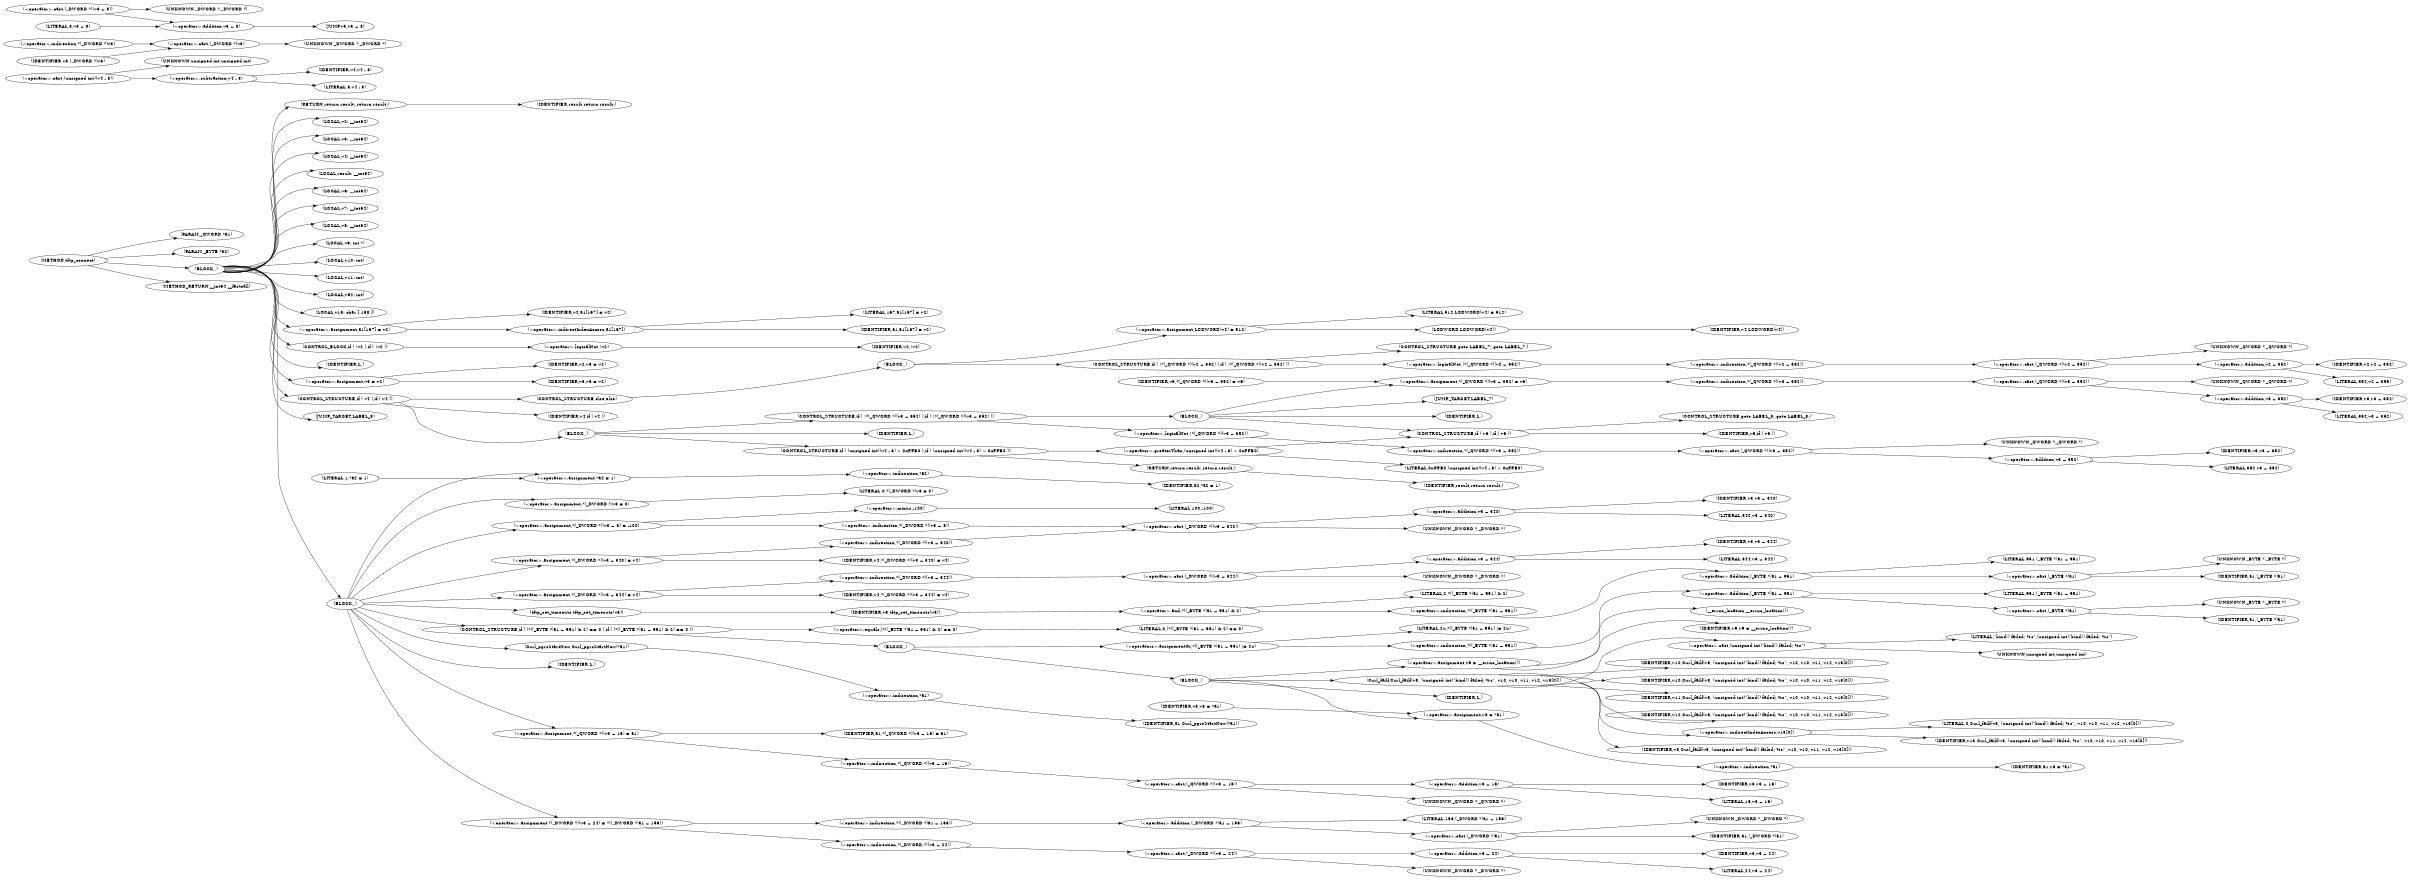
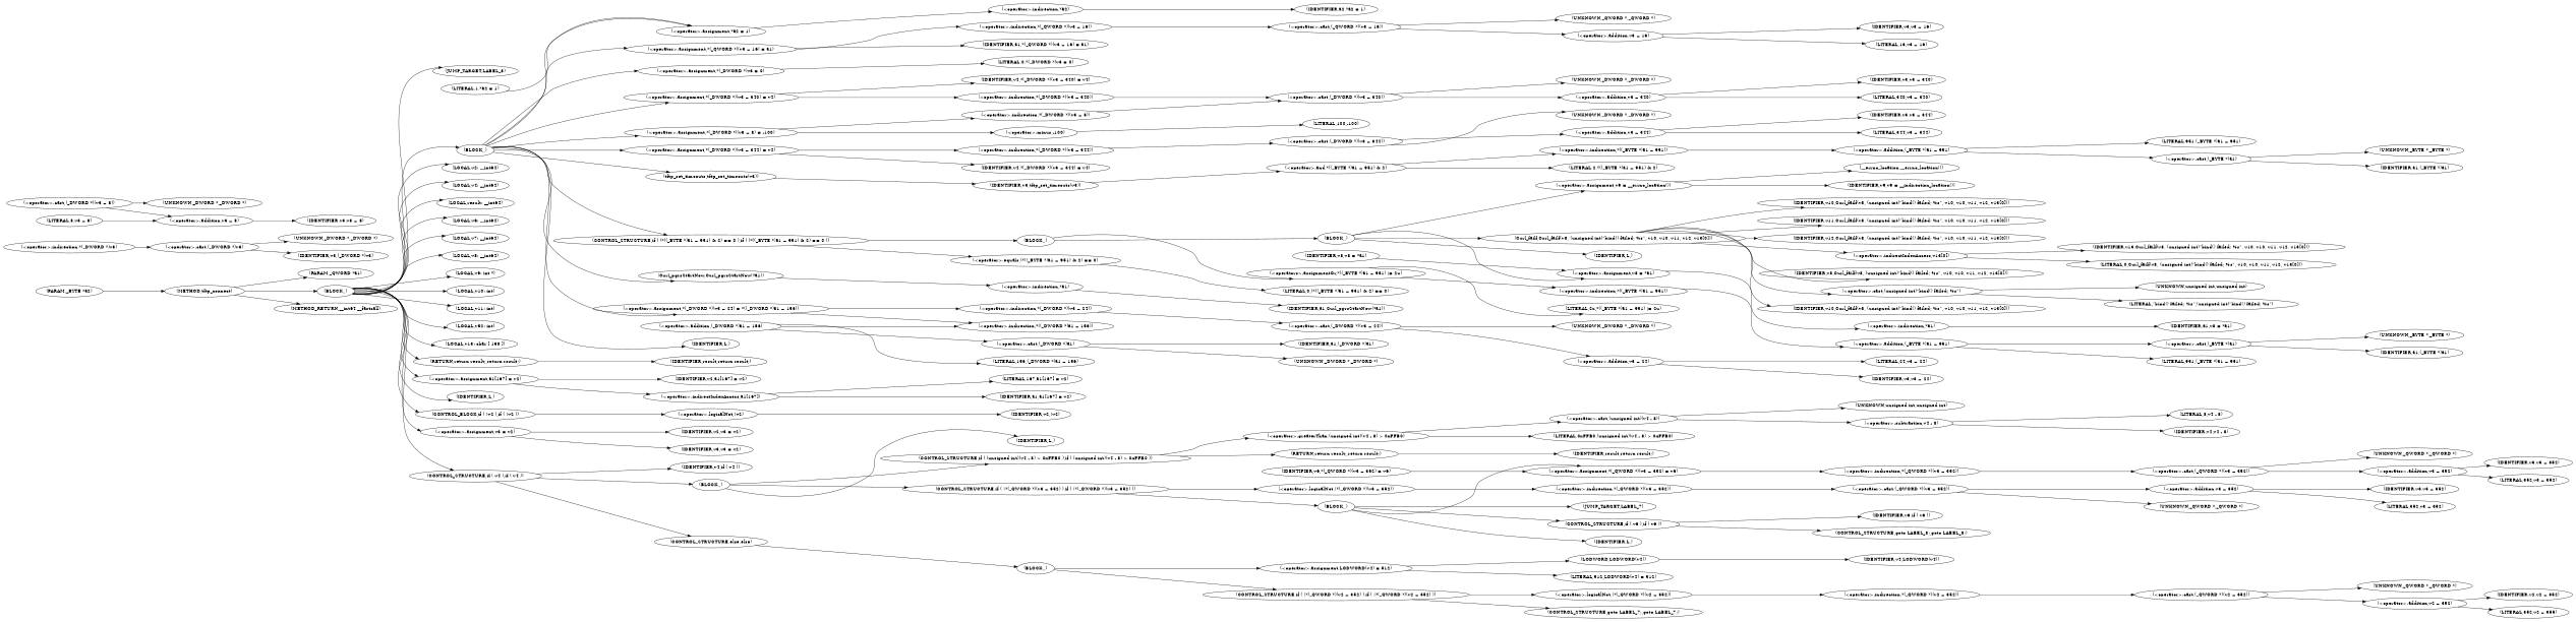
  digraph {
    rankdir=LR
    n1 [label="(METHOD,tftp_connect)"]
    n2 [label="(PARAM,_QWORD *a1)"]
    n3 [label="(PARAM,_BYTE *a2)"]
    n4 [label="(BLOCK,,)"]
    n5 [label="(METHOD_RETURN,__int64 __fastcall)"]
    n6 [label="(LOCAL,v2: __int64)"]
-   n7 [label="(LOCAL,v3: __int64)"]
    n8 [label="(LOCAL,v4: __int64)"]
    n9 [label="(LOCAL,result: __int64)"]
    n10 [label="(LOCAL,v6: __int64)"]
    n11 [label="(LOCAL,v7: __int64)"]
    n12 [label="(LOCAL,v8: __int64)"]
    n13 [label="(LOCAL,v9: int *)"]
    n14 [label="(LOCAL,v10: int)"]
    n15 [label="(LOCAL,v11: int)"]
    n16 [label="(LOCAL,v52: int)"]
    n17 [label="(LOCAL,v13: char [ 168 ])"]
    n18 [label="(<operator>.assignment,a1[167] = v2)"]
    n19 [label="(CONTROL_BLOCK,if ( !v2 ),if ( !v2 ))"]
    n20 [label="(IDENTIFIER,L,)"]
    n21 [label="(<operator>.assignment,v3 = v2)"]
    n22 [label="(CONTROL_STRUCTURE,if ( v4 ),if ( v4 ))"]
    n23 [label="(JUMP_TARGET,LABEL_8)"]
    n24 [label="(BLOCK,,)"]
    n25 [label="(RETURN,return result;,return result;)"]
    n26 [label="(<operator>.indirectIndexAccess,a1[167])"]
    n27 [label="(IDENTIFIER,v2,a1[167] = v2)"]
    n28 [label="(<operator>.logicalNot,!v2)"]
    n29 [label="(IDENTIFIER,v3,v3 = v2)"]
    n30 [label="(IDENTIFIER,v2,v3 = v2)"]
    n31 [label="(IDENTIFIER,v4,if ( v4 ))"]
    n32 [label="(BLOCK,,)"]
    n33 [label="(CONTROL_STRUCTURE,else,else)"]
    n34 [label="(<operator>.assignment,*(_QWORD *)(v3 + 16) = a1)"]
    n35 [label="(<operator>.assignment,*(_DWORD *)(v3 + 24) = *((_DWORD *)a1 + 156))"]
    n36 [label="(<operator>.assignment,*(_DWORD *)v3 = 0)"]
    n37 [label="(<operator>.assignment,*(_DWORD *)(v3 + 8) = -100)"]
    n38 [label="(<operator>.assignment,*(_DWORD *)(v3 + 340) = v4)"]
    n39 [label="(<operator>.assignment,*(_DWORD *)(v3 + 344) = v4)"]
    n40 [label="(tftp_set_timeouts,tftp_set_timeouts(v3))"]
    n41 [label="(CONTROL_STRUCTURE,if ( (*((_BYTE *)a1 + 951) & 2) == 0 ),if ( (*((_BYTE *)a1 + 951) & 2) == 0 ))"]
    n42 [label="(Curl_pgrsStartNow,Curl_pgrsStartNow(*a1))"]
    n43 [label="(<operator>.assignment,*a2 = 1)"]
    n44 [label="(IDENTIFIER,L,)"]
    n45 [label="(IDENTIFIER,result,return result;)"]
    n46 [label="(IDENTIFIER,a1,a1[167] = v2)"]
    n47 [label="(LITERAL,167,a1[167] = v2)"]
    n48 [label="(IDENTIFIER,v2,!v2)"]
    n49 [label="(IDENTIFIER,L,)"]
    n50 [label="(CONTROL_STRUCTURE,if ( (unsigned int)(v4 - 8) > 0xFFB0 ),if ( (unsigned int)(v4 - 8) > 0xFFB0 ))"]
    n51 [label="(CONTROL_STRUCTURE,if ( !*(_QWORD *)(v3 + 352) ),if ( !*(_QWORD *)(v3 + 352) ))"]
    n52 [label="(BLOCK,,)"]
    n53 [label="(<operator>.greaterThan,(unsigned int)(v4 - 8) > 0xFFB0)"]
    n54 [label="(RETURN,return result;,return result;)"]
    n55 [label="(<operator>.logicalNot,!*(_QWORD *)(v3 + 352))"]
    n56 [label="(BLOCK,,)"]
    n57 [label="(<operator>.cast,(unsigned int)(v4 - 8))"]
    n58 [label="(LITERAL,0xFFB0,(unsigned int)(v4 - 8) > 0xFFB0)"]
    n59 [label="(IDENTIFIER,result,return result;)"]
    n60 [label="(UNKNOWN,unsigned int,unsigned int)"]
    n61 [label="(<operator>.subtraction,v4 - 8)"]
    n62 [label="(IDENTIFIER,v4,v4 - 8)"]
    n63 [label="(LITERAL,8,v4 - 8)"]
    n64 [label="(<operator>.indirection,*(_QWORD *)(v3 + 352))"]
    n65 [label="(JUMP_TARGET,LABEL_7)"]
    n66 [label="(<operator>.assignment,*(_QWORD *)(v3 + 352) = v6)"]
    n67 [label="(CONTROL_STRUCTURE,if ( v6 ),if ( v6 ))"]
    n68 [label="(IDENTIFIER,L,)"]
    n69 [label="(<operator>.cast,(_QWORD *)(v3 + 352))"]
    n70 [label="(UNKNOWN,_QWORD *,_QWORD *)"]
    n71 [label="(<operator>.addition,v3 + 352)"]
    n72 [label="(IDENTIFIER,v3,v3 + 352)"]
    n73 [label="(LITERAL,352,v3 + 352)"]
    n74 [label="(<operator>.indirection,*(_QWORD *)(v3 + 352))"]
    n75 [label="(IDENTIFIER,v6,if ( v6 ))"]
    n76 [label="(CONTROL_STRUCTURE,goto LABEL_8;,goto LABEL_8;)"]
    n77 [label="(<operator>.cast,(_QWORD *)(v3 + 352))"]
    n78 [label="(IDENTIFIER,v6,*(_QWORD *)(v3 + 352) = v6)"]
    n79 [label="(UNKNOWN,_QWORD *,_QWORD *)"]
    n80 [label="(<operator>.addition,v3 + 352)"]
    n81 [label="(IDENTIFIER,v3,v3 + 352)"]
    n82 [label="(LITERAL,352,v3 + 352)"]
    n83 [label="(<operator>.assignment,LODWORD(v4) = 512)"]
    n84 [label="(CONTROL_STRUCTURE,if ( !*(_QWORD *)(v2 + 352) ),if ( !*(_QWORD *)(v2 + 352) ))"]
    n85 [label="(LODWORD,LODWORD(v4))"]
    n86 [label="(LITERAL,512,LODWORD(v4) = 512)"]
    n87 [label="(<operator>.logicalNot,!*(_QWORD *)(v2 + 352))"]
    n88 [label="(CONTROL_STRUCTURE,goto LABEL_7;,goto LABEL_7;)"]
    n89 [label="(IDENTIFIER,v4,LODWORD(v4))"]
    n90 [label="(<operator>.indirection,*(_QWORD *)(v2 + 352))"]
    n91 [label="(<operator>.cast,(_QWORD *)(v2 + 352))"]
    n92 [label="(UNKNOWN,_QWORD *,_QWORD *)"]
    n93 [label="(<operator>.addition,v2 + 352)"]
    n94 [label="(IDENTIFIER,v2,v2 + 352)"]
    n95 [label="(LITERAL,352,v2 + 355)"]
    n96 [label="(<operator>.indirection,*(_QWORD *)(v3 + 16))"]
    n97 [label="(IDENTIFIER,a1,*(_QWORD *)(v3 + 16) = a1)"]
    n98 [label="(<operator>.indirection,*(_DWORD *)(v3 + 24))"]
    n99 [label="(<operator>.indirection,*((_DWORD *)a1 + 156))"]
    n100 [label="(LITERAL,0,*(_DWORD *)v3 = 0)"]
    n101 [label="(<operator>.indirection,*(_DWORD *)(v3 + 8))"]
    n102 [label="(<operator>.minus,-100)"]
    n103 [label="(<operator>.indirection,*(_DWORD *)(v3 + 340))"]
    n104 [label="(IDENTIFIER,v4,*(_DWORD *)(v3 + 340) = v4)"]
    n105 [label="(<operator>.indirection,*(_DWORD *)(v3 + 344))"]
    n106 [label="(IDENTIFIER,v4,*(_DWORD *)(v3 + 344) = v4)"]
    n107 [label="(IDENTIFIER,v3,tftp_set_timeouts(v3))"]
    n108 [label="(<operator>.equals,(*((_BYTE *)a1 + 951) & 2) == 0)"]
    n109 [label="(BLOCK,,)"]
    n110 [label="(<operator>.indirection,*a1)"]
    n111 [label="(<operator>.indirection,*a2)"]
    n112 [label="(<operator>.cast,(_QWORD *)(v3 + 16))"]
    n113 [label="(UNKNOWN,_QWORD *,_QWORD *)"]
    n114 [label="(<operator>.addition,v3 + 16)"]
    n115 [label="(IDENTIFIER,v3,v3 + 16)"]
    n116 [label="(LITERAL,16,v3 + 16)"]
    n117 [label="(<operator>.cast,(_DWORD *)(v3 + 24))"]
    n118 [label="(<operator>.addition,(_DWORD *)a1 + 156)"]
    n119 [label="(UNKNOWN,_DWORD *,_DWORD *)"]
    n120 [label="(<operator>.addition,v3 + 24)"]
    n121 [label="(IDENTIFIER,v3,v3 + 24)"]
    n122 [label="(LITERAL,24,v3 + 24)"]
    n123 [label="(<operator>.cast,(_DWORD *)a1)"]
    n124 [label="(LITERAL,156,(_DWORD *)a1 + 156)"]
    n125 [label="(UNKNOWN,_DWORD *,_DWORD *)"]
    n126 [label="(IDENTIFIER,a1,(_DWORD *)a1)"]
    n127 [label="(<operator>.indirection,*(_DWORD *)v3)"]
    n128 [label="(<operator>.cast,(_DWORD *)v3)"]
    n129 [label="(UNKNOWN,_DWORD *,_DWORD *)"]
    n130 [label="(IDENTIFIER,v3,(_DWORD *)v3)"]
    n131 [label="(<operator>.cast,(_DWORD *)(v3 + 340))"]
    n132 [label="(LITERAL,100,-100)"]
    n133 [label="(<operator>.cast,(_DWORD *)(v3 + 8))"]
    n134 [label="(UNKNOWN,_DWORD *,_DWORD *)"]
    n135 [label="(<operator>.addition,v3 + 8)"]
-   n136 [label="(JUMP,v3,v3 + 8)"]
+   n136 [label="(IDENTIFIER,v3,v3 + 8)"]
    n137 [label="(LITERAL,8,v3 + 8)"]
    n138 [label="(UNKNOWN,_DWORD *,_DWORD *)"]
    n139 [label="(<operator>.addition,v3 + 340)"]
    n140 [label="(IDENTIFIER,v3,v3 + 340)"]
    n141 [label="(LITERAL,340,v3 + 340)"]
    n142 [label="(<operator>.cast,(_DWORD *)(v3 + 344))"]
    n143 [label="(UNKNOWN,_DWORD *,_DWORD *)"]
    n144 [label="(<operator>.addition,v3 + 344)"]
    n145 [label="(IDENTIFIER,v3,v3 + 344)"]
    n146 [label="(LITERAL,344,v3 + 344)"]
    n147 [label="(<operator>.and,*((_BYTE *)a1 + 951) & 2)"]
    n148 [label="(LITERAL,0,(*((_BYTE *)a1 + 951) & 2) == 0)"]
    n149 [label="(BLOCK,,)"]
    n150 [label="(<operators>.assignmentOr,*((_BYTE *)a1 + 951) |= 2u)"]
    n151 [label="(<operator>.indirection,*((_BYTE *)a1 + 951))"]
    n152 [label="(LITERAL,2,*((_BYTE *)a1 + 951) & 2)"]
    n153 [label="(<operator>.addition,(_BYTE *)a1 + 951)"]
    n154 [label="(<operator>.cast,(_BYTE *)a1)"]
    n155 [label="(LITERAL,951,(_BYTE *)a1 + 951)"]
    n156 [label="(UNKNOWN,_BYTE *,_BYTE *)"]
    n157 [label="(IDENTIFIER,a1,(_BYTE *)a1)"]
    n158 [label="(<operator>.assignment,v8 = *a1)"]
    n159 [label="(<operator>.assignment,v9 = __errno_location())"]
    n160 [label="(Curl_failf,Curl_failf(v8, (unsigned int)\"bind() failed; %s\", v10, v10, v11, v12, v13[0]))"]
    n161 [label="(IDENTIFIER,L,)"]
    n162 [label="(<operator>.indirection,*((_BYTE *)a1 + 951))"]
    n163 [label="(LITERAL,2u,*((_BYTE *)a1 + 951) |= 2u)"]
    n164 [label="(<operator>.indirection,*a1)"]
-   n165 [label="(IDENTIFIER,v9,v9 = __errno_location())"]
+   n165 [label="(IDENTIFIER,v9,v9 = __indirection_location())"]
    n166 [label="(__errno_location,__errno_location())"]
    n167 [label="(IDENTIFIER,v8,Curl_failf(v8, (unsigned int)\"bind() failed; %s\", v10, v10, v11, v12, v13[0]))"]
    n168 [label="(<operator>.cast,(unsigned int)\"bind() failed; %s\")"]
    n169 [label="(IDENTIFIER,v10,Curl_failf(v8, (unsigned int)\"bind() failed; %s\", v10, v10, v11, v12, v13[0]))"]
    n170 [label="(IDENTIFIER,v10,Curl_failf(v8, (unsigned int)\"bind() failed; %s\", v10, v10, v11, v12, v13[0]))"]
    n171 [label="(IDENTIFIER,v11,Curl_failf(v8, (unsigned int)\"bind() failed; %s\", v10, v10, v11, v12, v13[0]))"]
    n172 [label="(IDENTIFIER,v12,Curl_failf(v8, (unsigned int)\"bind() failed; %s\", v10, v10, v11, v12, v13[0]))"]
    n173 [label="(<operator>.indirectIndexAccess,v13[0])"]
    n174 [label="(IDENTIFIER,v8,v8 = *a1)"]
    n175 [label="(IDENTIFIER,a1,v8 = *a1)"]
    n176 [label="(UNKNOWN,unsigned int,unsigned int)"]
    n177 [label="(LITERAL,\"bind() failed; %s\",(unsigned int)\"bind() failed; %s\")"]
    n178 [label="(IDENTIFIER,v13,Curl_failf(v8, (unsigned int)\"bind() failed; %s\", v10, v10, v11, v12, v13[0]))"]
    n179 [label="(LITERAL,0,Curl_failf(v8, (unsigned int)\"bind() failed; %s\", v10, v10, v11, v12, v13[0]))"]
    n180 [label="(<operator>.addition,(_BYTE *)a1 + 951)"]
    n181 [label="(<operator>.cast,(_BYTE *)a1)"]
    n182 [label="(LITERAL,951,(_BYTE *)a1 + 951)"]
    n183 [label="(UNKNOWN,_BYTE *,_BYTE *)"]
    n184 [label="(IDENTIFIER,a1,(_BYTE *)a1)"]
    n185 [label="(IDENTIFIER,a1,Curl_pgrsStartNow(*a1))"]
    n186 [label="(IDENTIFIER,a2,*a2 = 1)"]
    n187 [label="(LITERAL,1,*a2 = 1)"]
    n1 -> n2
-   n1 -> n3
+   n3 -> n1
    n1 -> n4
    n1 -> n5
    n4 -> n6
-   n4 -> n7
    n4 -> n8
    n4 -> n9
    n4 -> n10
    n4 -> n11
    n4 -> n12
    n4 -> n13
    n4 -> n14
    n4 -> n15
    n4 -> n16
    n4 -> n17
    n4 -> n18
    n4 -> n19
    n4 -> n20
    n4 -> n21
    n4 -> n22
    n4 -> n23
    n4 -> n24
    n4 -> n25
    n18 -> n26
    n18 -> n27
    n19 -> n28
    n21 -> n29
    n21 -> n30
    n22 -> n31
    n22 -> n32
    n22 -> n33
    n24 -> n34
    n24 -> n35
    n24 -> n36
    n24 -> n37
    n24 -> n38
    n24 -> n39
    n24 -> n40
    n24 -> n41
    n24 -> n42
    n24 -> n43
    n24 -> n44
    n25 -> n45
    n26 -> n46
    n26 -> n47
    n28 -> n48
    n32 -> n49
    n32 -> n50
    n32 -> n51
    n33 -> n52
    n34 -> n96
    n34 -> n97
    n35 -> n98
    n35 -> n99
    n36 -> n100
    n37 -> n101
    n37 -> n102
    n38 -> n103
    n38 -> n104
    n39 -> n105
    n39 -> n106
    n40 -> n107
    n41 -> n108
    n41 -> n109
    n42 -> n110
    n43 -> n111
    n50 -> n53
    n50 -> n54
    n51 -> n55
    n51 -> n56
    n52 -> n83
    n52 -> n84
-   n53 -> n67
+   n53 -> n57
    n53 -> n58
    n54 -> n59
    n55 -> n64
    n56 -> n65
    n56 -> n66
    n56 -> n67
    n56 -> n68
    n57 -> n60
    n57 -> n61
    n61 -> n62
    n61 -> n63
    n64 -> n69
    n66 -> n74
    n67 -> n75
    n67 -> n76
    n69 -> n70
    n69 -> n71
    n71 -> n72
    n71 -> n73
    n74 -> n77
    n77 -> n79
    n77 -> n80
    n78 -> n66
    n80 -> n81
    n80 -> n82
    n83 -> n85
    n83 -> n86
    n84 -> n87
    n84 -> n88
    n85 -> n89
    n87 -> n90
    n90 -> n91
    n91 -> n92
    n91 -> n93
    n93 -> n94
    n93 -> n95
    n96 -> n112
    n98 -> n117
-   n99 -> n118
+   n118 -> n99
    n101 -> n131
    n102 -> n132
    n103 -> n131
    n105 -> n142
    n107 -> n147
    n108 -> n148
    n109 -> n149
    n109 -> n150
    n110 -> n185
    n111 -> n186
    n112 -> n113
    n112 -> n114
    n114 -> n115
    n114 -> n116
    n117 -> n119
    n117 -> n120
    n118 -> n123
    n118 -> n124
    n120 -> n121
    n120 -> n122
    n123 -> n125
    n123 -> n126
    n127 -> n128
    n128 -> n129
-   n130 -> n128
+   n128 -> n130
    n131 -> n138
    n131 -> n139
    n133 -> n134
    n133 -> n135
    n135 -> n136
    n137 -> n135
    n139 -> n140
    n139 -> n141
    n142 -> n143
    n142 -> n144
    n144 -> n145
    n144 -> n146
    n147 -> n151
    n147 -> n152
    n149 -> n158
    n149 -> n159
    n149 -> n160
    n149 -> n161
    n150 -> n162
    n150 -> n163
    n151 -> n153
    n153 -> n154
    n153 -> n155
    n154 -> n156
    n154 -> n157
    n158 -> n164
    n159 -> n165
    n159 -> n166
    n160 -> n167
    n160 -> n168
    n160 -> n169
    n160 -> n170
    n160 -> n171
    n160 -> n172
    n160 -> n173
    n162 -> n180
    n164 -> n175
    n168 -> n176
    n168 -> n177
    n173 -> n178
    n173 -> n179
    n174 -> n158
    n180 -> n181
    n180 -> n182
    n181 -> n183
    n181 -> n184
    n187 -> n43
  }
